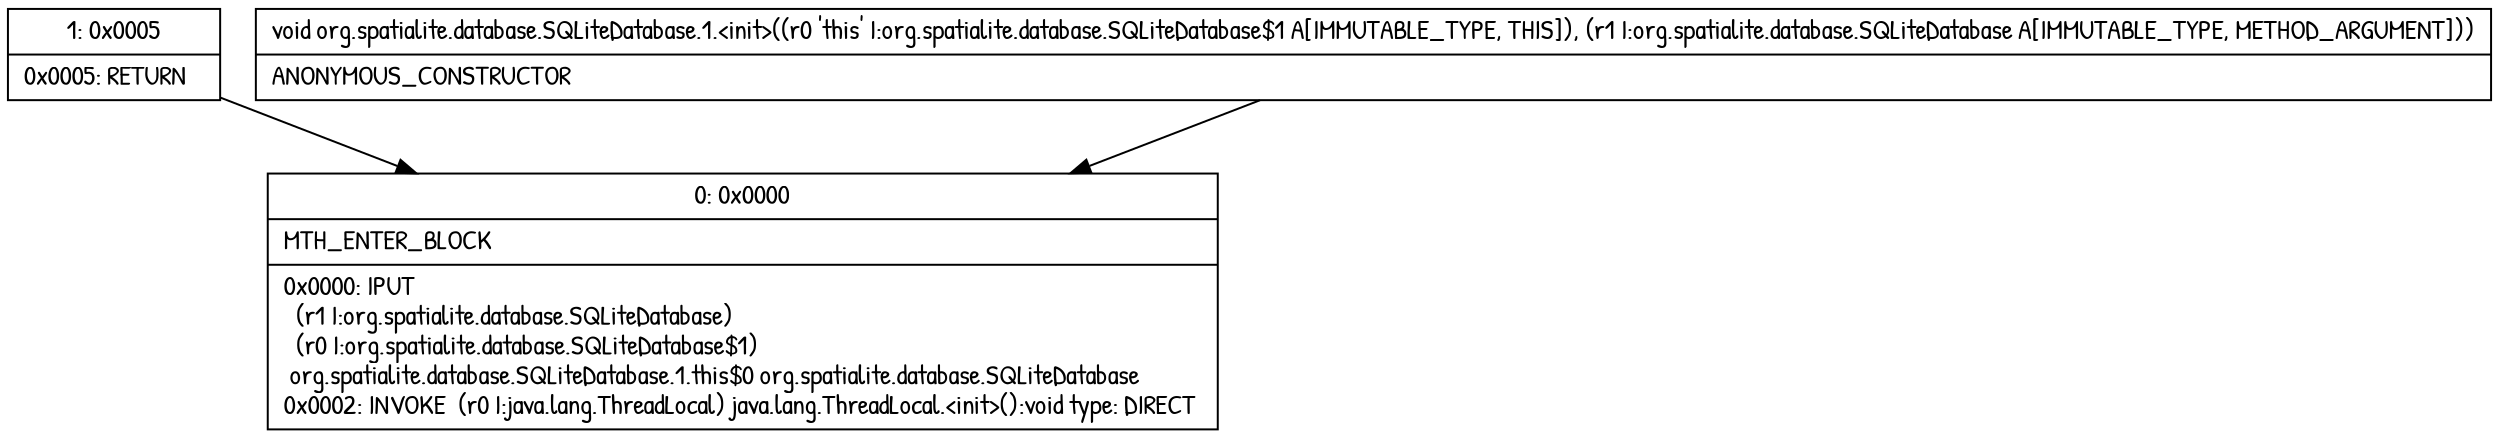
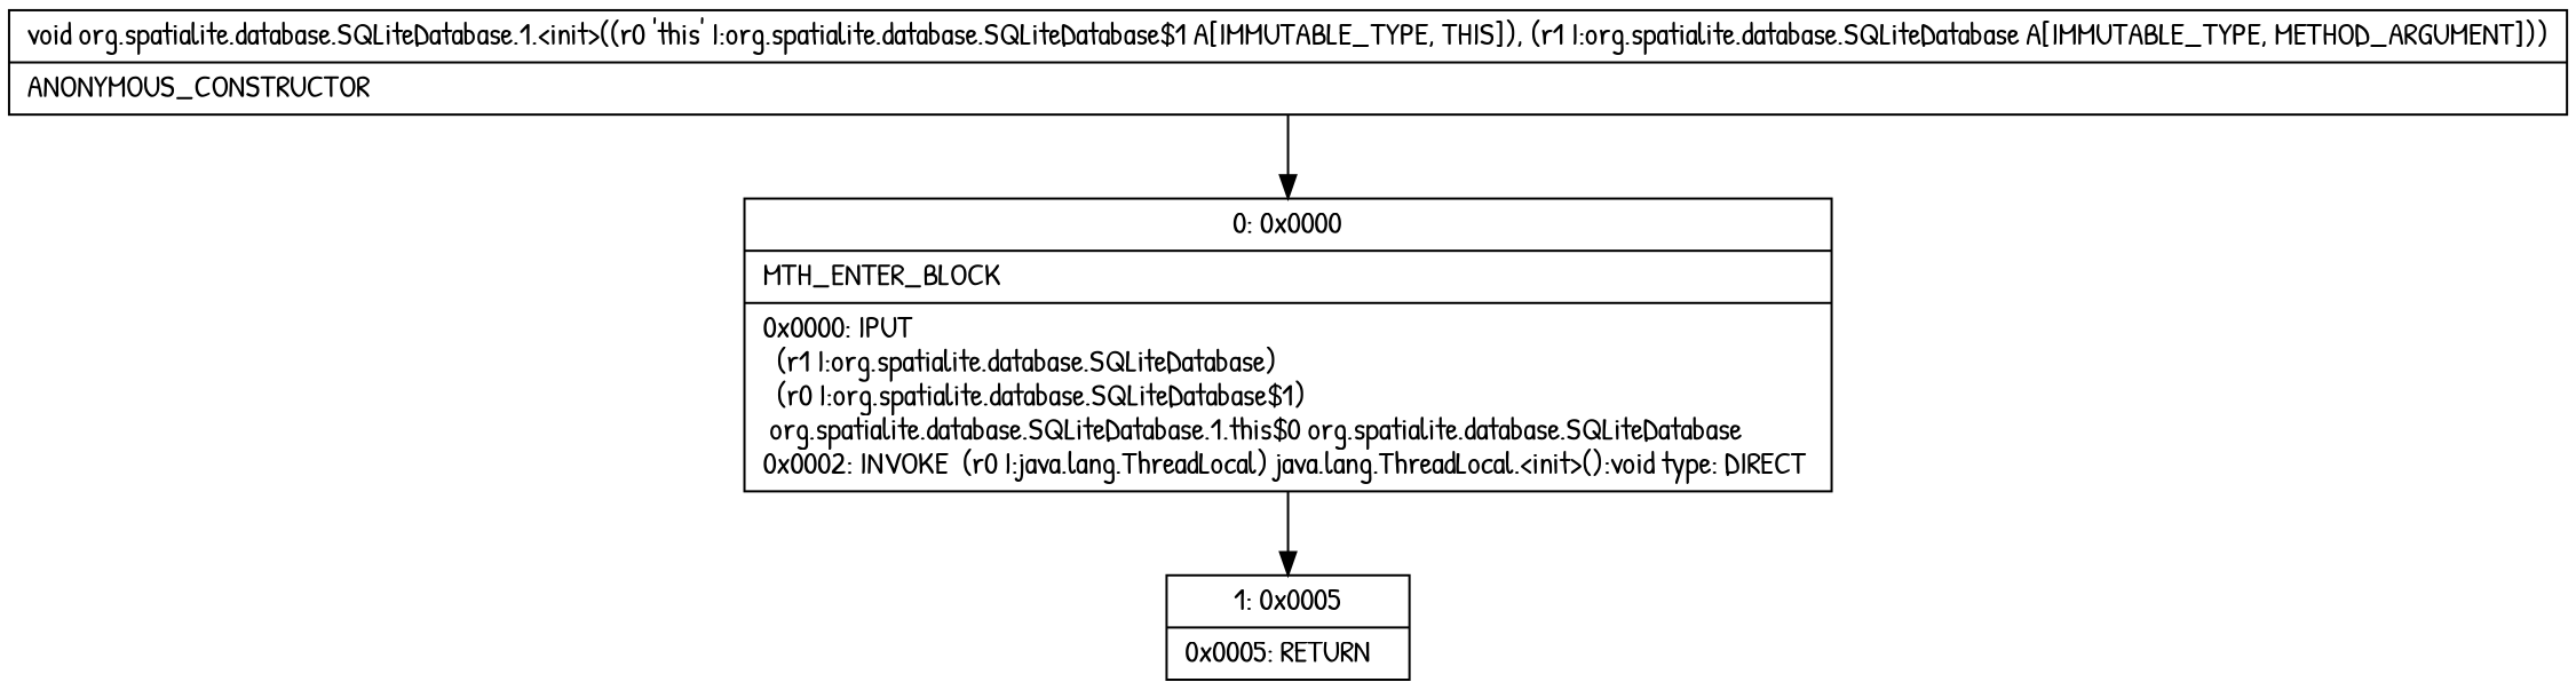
  digraph {
    fontname="Patrick Hand"
    node [shape=record fontname="Patrick Hand"]
    edge [fontname="Patrick Hand"]
    n1 [label="{0\:\ 0x0000|MTH_ENTER_BLOCK\l|0x0000: IPUT  \l  (r1 I:org.spatialite.database.SQLiteDatabase)\l  (r0 I:org.spatialite.database.SQLiteDatabase$1)\l org.spatialite.database.SQLiteDatabase.1.this$0 org.spatialite.database.SQLiteDatabase \l0x0002: INVOKE  (r0 I:java.lang.ThreadLocal) java.lang.ThreadLocal.\<init\>():void type: DIRECT \l}"]
    n2 [label="{1\:\ 0x0005|0x0005: RETURN   \l}"]
    n3 [label="{void org.spatialite.database.SQLiteDatabase.1.\<init\>((r0 'this' I:org.spatialite.database.SQLiteDatabase$1 A[IMMUTABLE_TYPE, THIS]), (r1 I:org.spatialite.database.SQLiteDatabase A[IMMUTABLE_TYPE, METHOD_ARGUMENT]))  | ANONYMOUS_CONSTRUCTOR\l}"]
-   n2 -> n1
+   n1 -> n2
    n3 -> n1
  }
